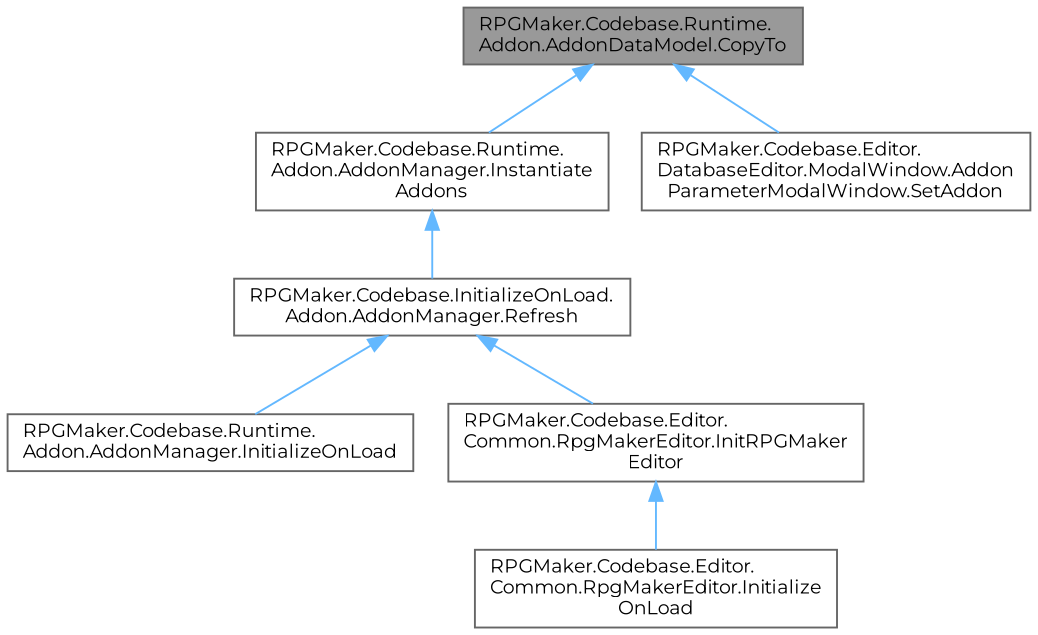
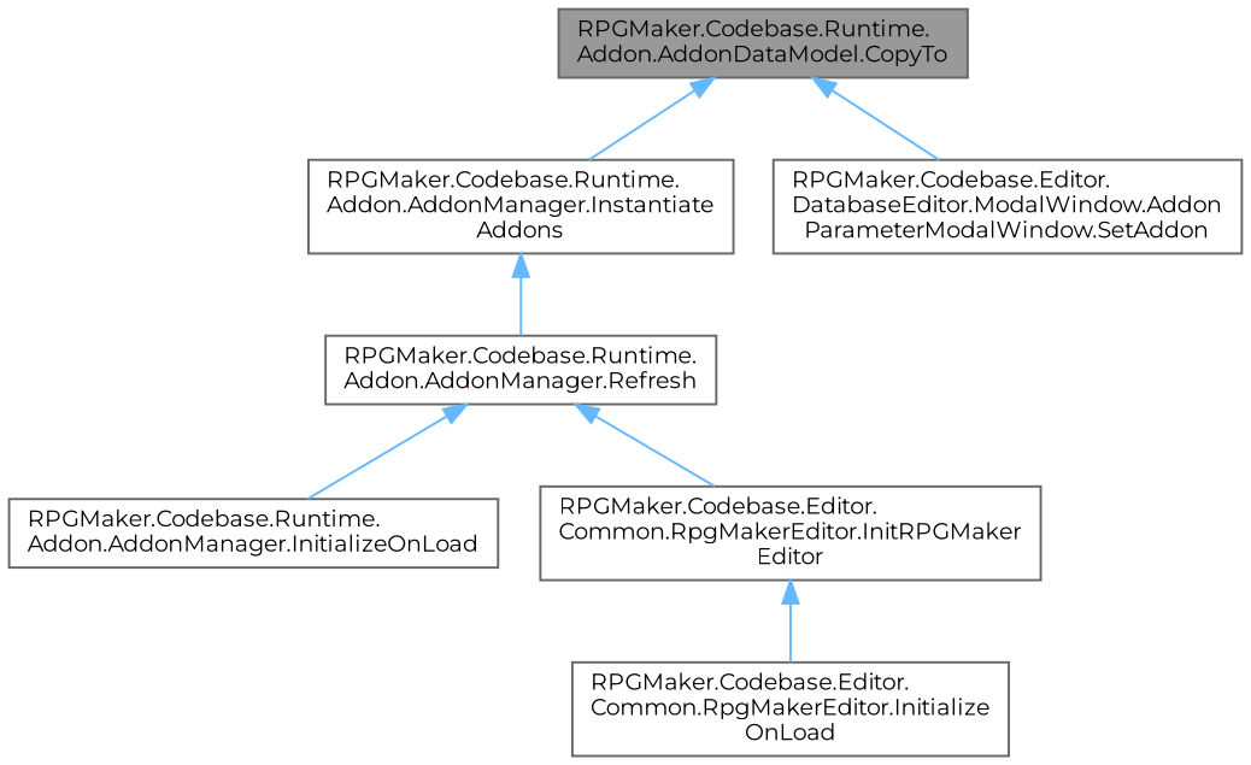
  digraph {
    rankdir=TB
    fontname=Montserrat
    node [color=grey40 fillcolor=white fontname=Montserrat fontsize=10 shape=box style=filled]
    edge [color=steelblue1 dir=back fontname=Montserrat fontsize=10 labelfontname=Helvetica labelfontsize=10 style=solid]
    n1 [color=gray40 fillcolor=grey60 fontcolor=black height=0.2 label="RPGMaker.Codebase.Runtime.\lAddon.AddonDataModel.CopyTo" width=0.4]
    n2 [height=0.2 label="RPGMaker.Codebase.Runtime.\lAddon.AddonManager.Instantiate\lAddons" width=0.4]
    n3 [height=0.2 label="RPGMaker.Codebase.Editor.\lDatabaseEditor.ModalWindow.Addon\lParameterModalWindow.SetAddon" width=0.4]
-   n4 [height=0.2 label="RPGMaker.Codebase.InitializeOnLoad.\lAddon.AddonManager.Refresh" width=0.4]
+   n4 [height=0.2 label="RPGMaker.Codebase.Runtime.\lAddon.AddonManager.Refresh" width=0.4]
    n5 [height=0.2 label="RPGMaker.Codebase.Runtime.\lAddon.AddonManager.InitializeOnLoad" width=0.4]
    n6 [height=0.2 label="RPGMaker.Codebase.Editor.\lCommon.RpgMakerEditor.InitRPGMaker\lEditor" width=0.4]
    n7 [height=0.2 label="RPGMaker.Codebase.Editor.\lCommon.RpgMakerEditor.Initialize\lOnLoad" width=0.4]
    n1 -> n2
    n1 -> n3
    n2 -> n4
    n4 -> n5
    n4 -> n6
    n6 -> n7
  }
